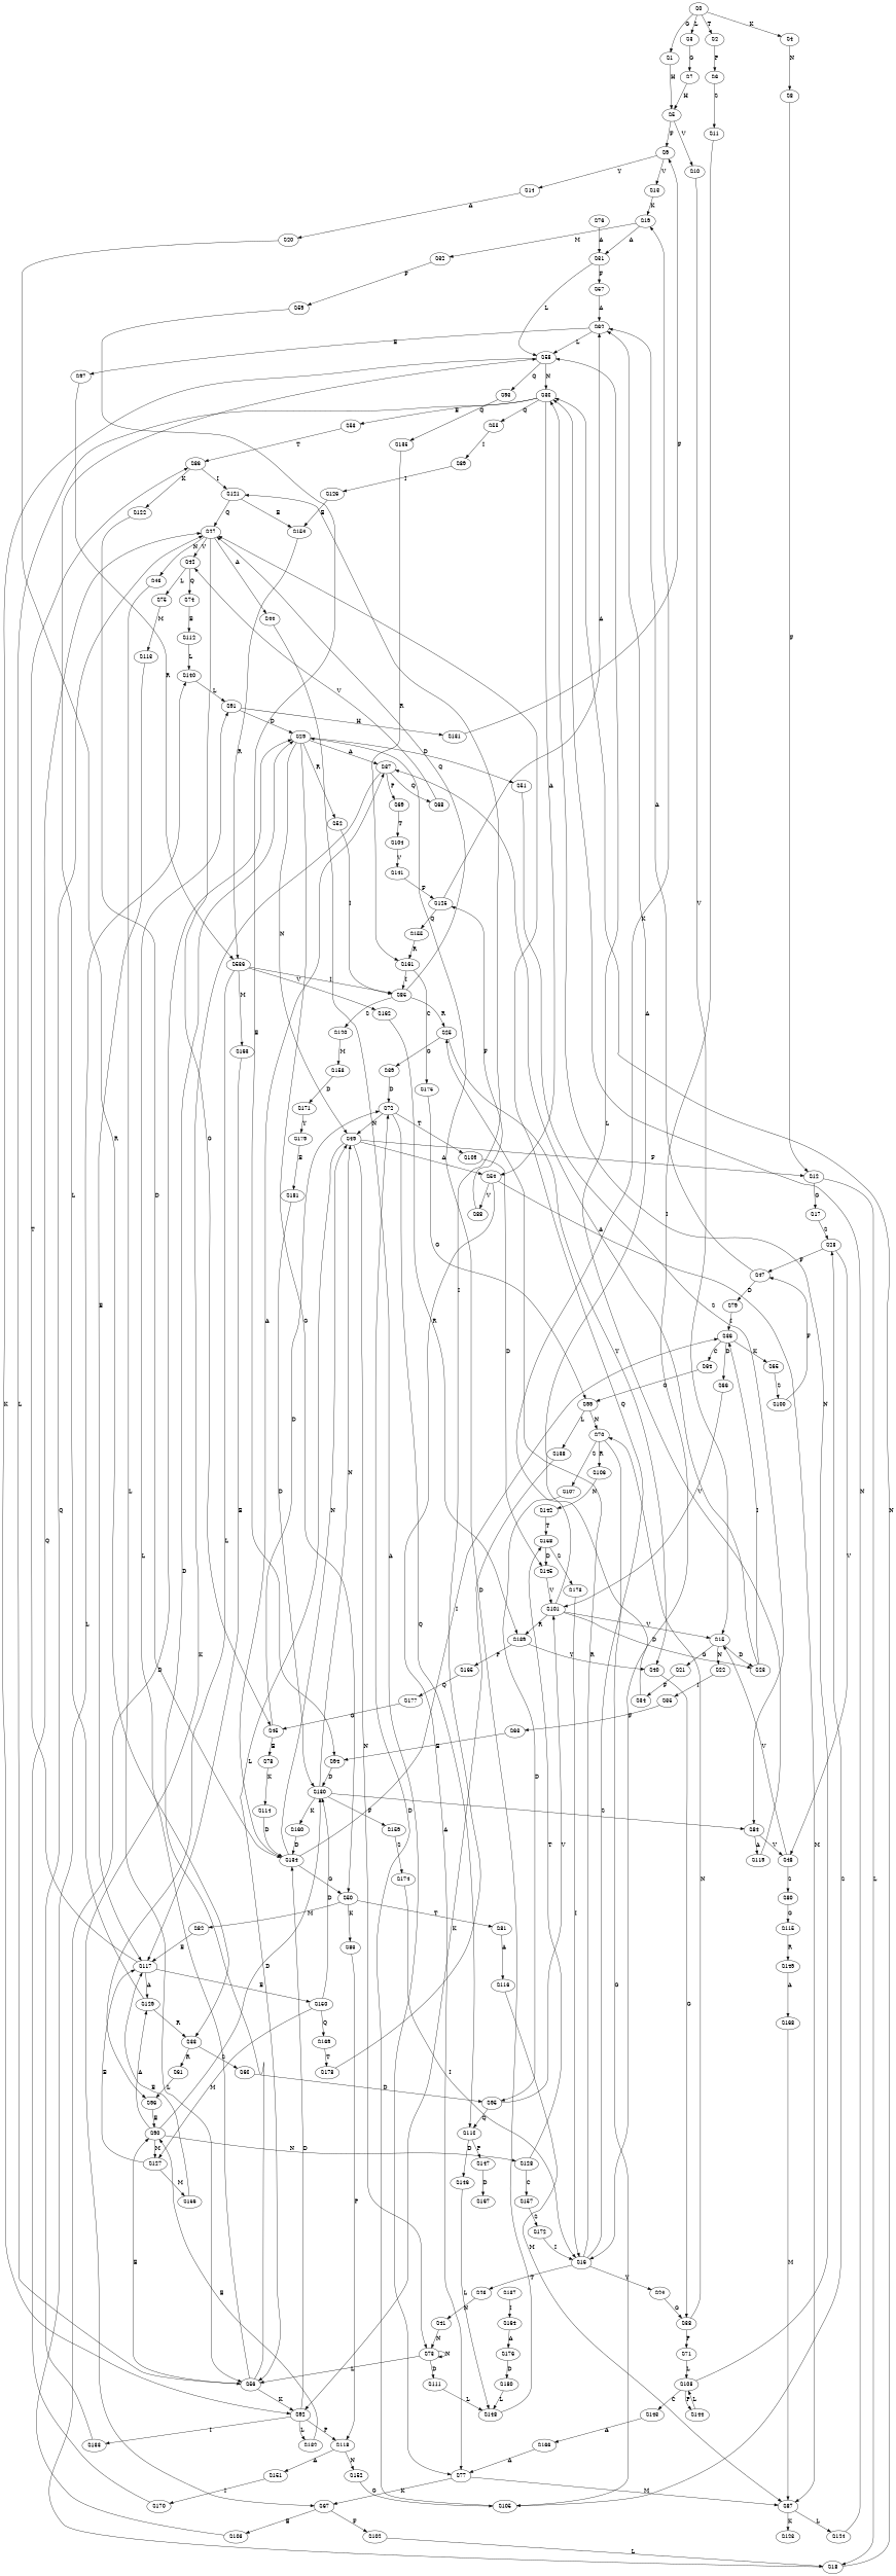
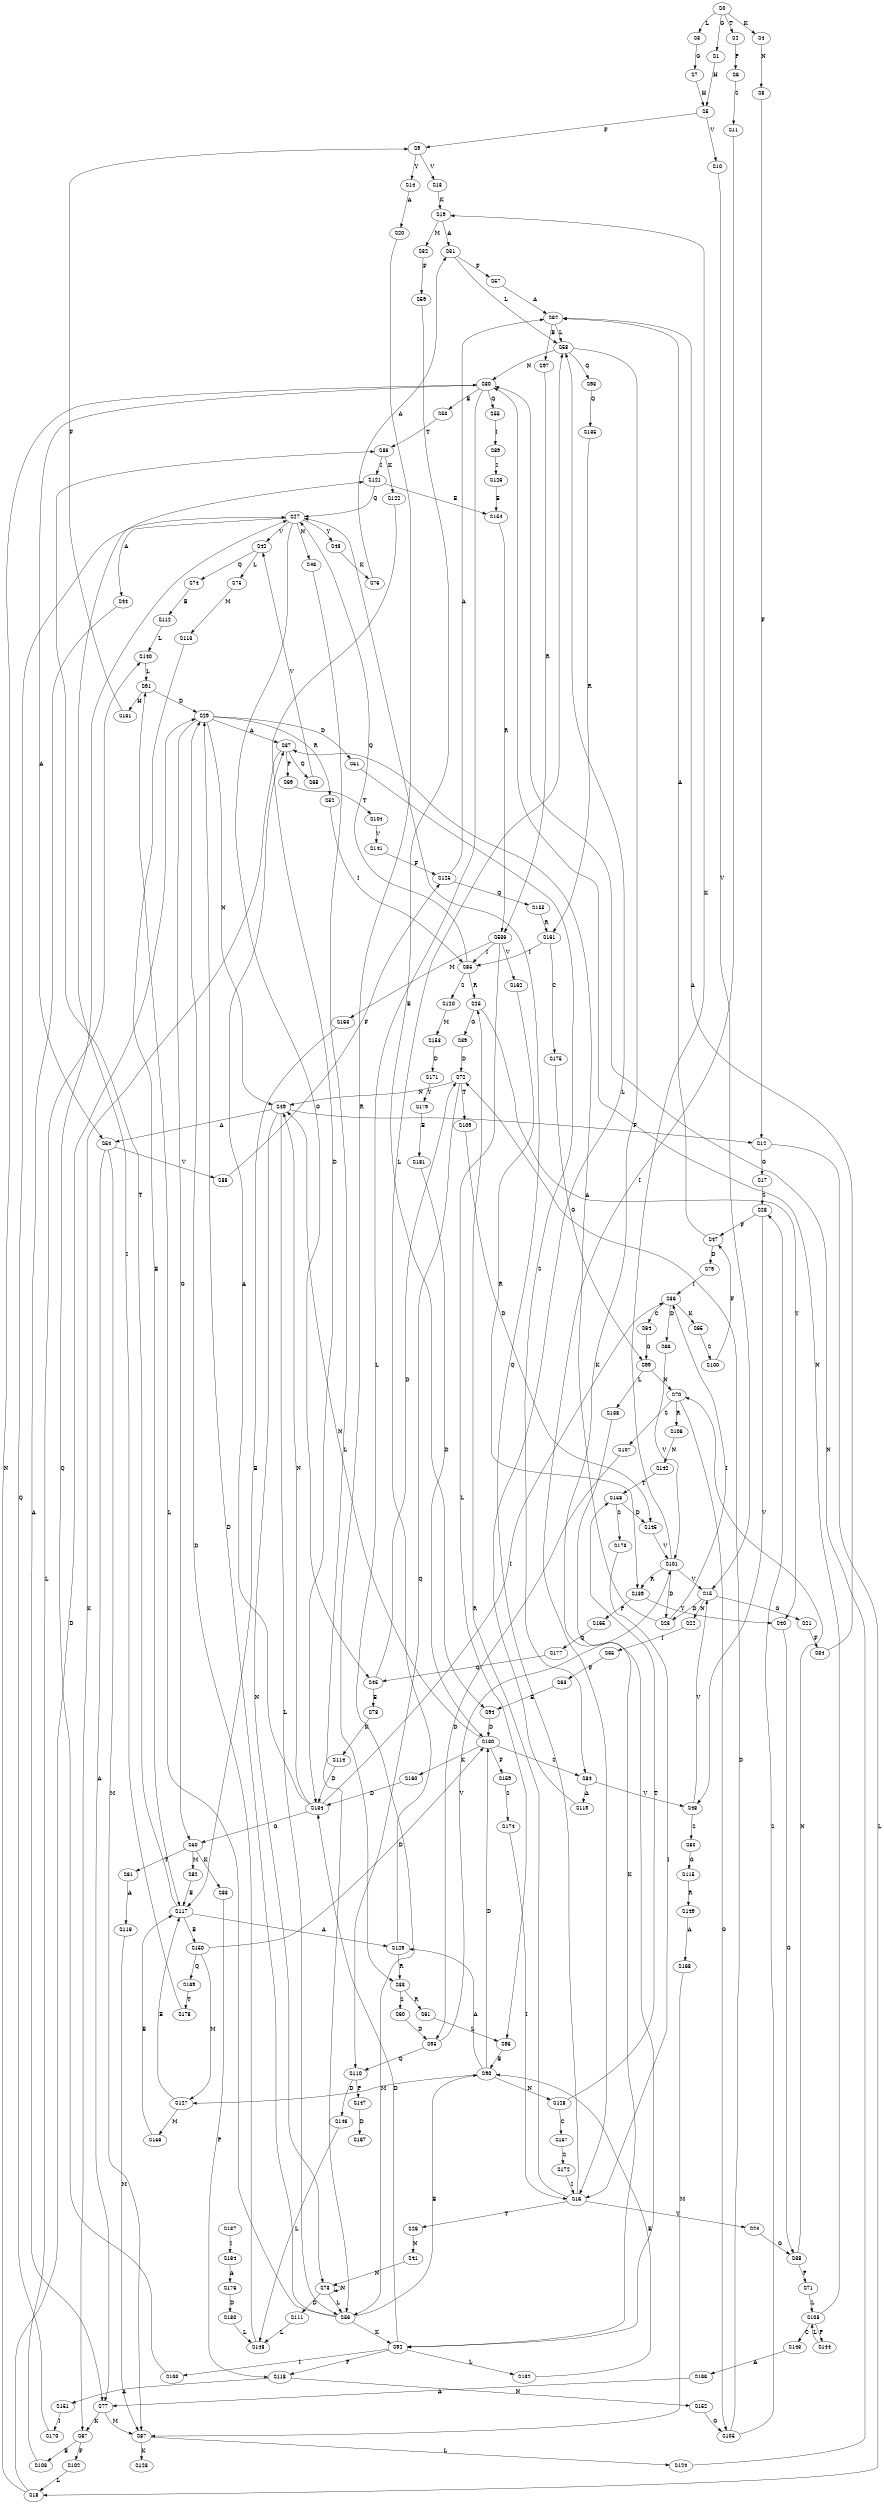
  strict digraph {
    S0
    S1
    S2
    S3
    S4
    S5
    S6
    S7
    S8
    S9
    S10
    S11
    S12
    S13
    S14
    S15
    S16
    S17
    S18
    S19
    S20
    S21
    S22
    S23
    S24
    S25
    S26
    S27
    S28
    S29
    S30
    S31
    S32
    S33
    S34
    S35
    S36
    S37
    S38
    S39
    S40
    S41
    S42
+   S43
    S44
    S45
    S46
    S47
    S48
    S49
    S50
    S51
    S52
    S53
    S54
    S55
    S56
    S57
    S58
    S59
    S60
    S61
    S62
    S63
    S64
    S65
    S66
    S67
    S68
    S69
    S70
    S71
    S72
    S73
    S74
    S75
    S76
    S77
    S78
    S79
    S80
    S81
    S82
    S83
    S84
    S85
    S86
    S87
    S88
    S89
    S90
    S91
    S92
    S93
    S94
    S95
    S96
    S97
    S99
    S100
    S101
    S102
    S103
    S104
    S105
    S106
    S107
    S108
    S109
    S110
    S111
    S112
    S113
    S114
    S115
    S116
    S117
    S118
    S119
    S120
    S121
    S122
    S123
    S124
    S125
    S126
    S127
    S128
    S129
    S130
    S131
    S132
    S133
    S134
    S135
    n136 [label=S536]
    S138
    S139
    S140
    S141
    S142
    S143
    S144
    S145
    S146
    S147
    S148
    S149
    S150
    S151
    S152
    S153
    S154
    S155
    S156
    S157
    S158
    S159
    S160
    S161
    S162
    S163
    S137
    S164
    S165
    S166
    S167
    S168
    S169
    S170
    S171
    S172
    S173
    S174
    S175
    S176
    S177
    S178
    S179
    S180
    S181
    S0 -> S1 [label=G]
    S0 -> S2 [label=T]
    S0 -> S3 [label=L]
    S0 -> S4 [label=K]
    S1 -> S5 [label=H]
    S2 -> S6 [label=P]
    S3 -> S7 [label=G]
    S4 -> S8 [label=N]
    S5 -> S9 [label=F]
    S5 -> S10 [label=V]
    S6 -> S11 [label=S]
    S7 -> S5 [label=H]
    S8 -> S12 [label=F]
    S9 -> S13 [label=V]
    S9 -> S14 [label=Y]
    S10 -> S15 [label=V]
    S11 -> S16 [label=I]
    S12 -> S17 [label=G]
    S12 -> S18 [label=L]
    S13 -> S19 [label=K]
    S14 -> S20 [label=A]
    S15 -> S21 [label=G]
    S15 -> S22 [label=N]
    S15 -> S23 [label=D]
    S16 -> S24 [label=Y]
    S16 -> S25 [label=R]
    S16 -> S26 [label=T]
    S16 -> S27 [label=Q]
    S17 -> S28 [label=S]
    S18 -> S29 [label=D]
    S18 -> S30 [label=N]
    S19 -> S31 [label=A]
    S19 -> S32 [label=M]
    S20 -> S33 [label=R]
    S21 -> S34 [label=F]
    S22 -> S35 [label=I]
    S23 -> S36 [label=I]
    S23 -> S37 [label=A]
    S24 -> S38 [label=G]
    S25 -> S39 [label=G]
    S25 -> S40 [label=Y]
    S26 -> S41 [label=N]
    S27 -> S42 [label=V]
+   S27 -> S43 [label=Y]
    S27 -> S44 [label=A]
    S27 -> S45 [label=G]
    S27 -> S46 [label=N]
    S28 -> S47 [label=F]
    S28 -> S48 [label=V]
    S29 -> S37 [label=A]
    S29 -> S49 [label=N]
    S29 -> S50 [label=G]
    S29 -> S51 [label=D]
    S29 -> S52 [label=R]
    S30 -> S53 [label=E]
    S30 -> S54 [label=A]
    S30 -> S55 [label=Q]
    S30 -> S56 [label=L]
    S31 -> S57 [label=F]
    S31 -> S58 [label=L]
    S32 -> S59 [label=F]
    S33 -> S60 [label=S]
    S33 -> S61 [label=R]
    S34 -> S62 [label=A]
    S35 -> S63 [label=F]
    S36 -> S64 [label=C]
    S36 -> S65 [label=K]
    S36 -> S66 [label=D]
    S37 -> S67 [label=K]
    S37 -> S68 [label=Q]
    S37 -> S69 [label=P]
    S38 -> S70 [label=N]
    S38 -> S71 [label=P]
    S39 -> S72 [label=D]
    S40 -> S38 [label=G]
    S41 -> S73 [label=N]
    S42 -> S74 [label=Q]
    S42 -> S75 [label=L]
+   S43 -> S76 [label=K]
    S44 -> S77 [label=A]
    S45 -> S72 [label=D]
    S45 -> S78 [label=E]
    S46 -> S56 [label=L]
    S47 -> S62 [label=A]
    S47 -> S79 [label=D]
    S48 -> S15 [label=V]
    S48 -> S80 [label=S]
    S49 -> S12 [label=F]
    S49 -> S54 [label=A]
    S49 -> S56 [label=L]
    S49 -> S73 [label=N]
    S50 -> S81 [label=T]
    S50 -> S82 [label=M]
    S50 -> S83 [label=K]
    S51 -> S84 [label=S]
    S52 -> S85 [label=I]
    S53 -> S86 [label=T]
    S54 -> S77 [label=A]
    S54 -> S87 [label=M]
    S54 -> S88 [label=V]
    S55 -> S89 [label=I]
    S56 -> S29 [label=D]
    S56 -> S90 [label=E]
    S56 -> S91 [label=L]
    S56 -> S92 [label=K]
    S57 -> S62 [label=A]
    S58 -> S30 [label=N]
    S58 -> S92 [label=K]
    S58 -> S93 [label=Q]
    S59 -> S94 [label=E]
    S60 -> S95 [label=D]
    S61 -> S96 [label=L]
    S62 -> S58 [label=L]
    S62 -> S97 [label=E]
    S63 -> S94 [label=E]
    S64 -> S99 [label=G]
    S65 -> S100 [label=S]
    S66 -> S101 [label=V]
    S67 -> S102 [label=F]
    S67 -> S103 [label=E]
    S68 -> S42 [label=V]
    S69 -> S104 [label=T]
    S70 -> S105 [label=G]
    S70 -> S106 [label=R]
    S70 -> S107 [label=S]
    S71 -> S108 [label=L]
    S72 -> S49 [label=N]
    S72 -> S109 [label=T]
    S72 -> S110 [label=Q]
    S73 -> S56 [label=L]
    S73 -> S73 [label=N]
    S73 -> S111 [label=D]
    S74 -> S112 [label=E]
    S75 -> S113 [label=M]
    S76 -> S31 [label=A]
    S77 -> S67 [label=K]
    S77 -> S87 [label=M]
    S78 -> S114 [label=K]
    S79 -> S36 [label=I]
    S80 -> S115 [label=G]
    S81 -> S116 [label=A]
    S82 -> S117 [label=E]
    S83 -> S118 [label=P]
    S84 -> S48 [label=V]
    S84 -> S119 [label=A]
    S85 -> S25 [label=R]
    S85 -> S27 [label=Q]
    S85 -> S120 [label=S]
    S86 -> S121 [label=I]
    S86 -> S122 [label=K]
    S87 -> S123 [label=K]
    S87 -> S124 [label=L]
    S88 -> S125 [label=F]
    S89 -> S126 [label=I]
    S90 -> S127 [label=M]
    S90 -> S128 [label=N]
    S90 -> S129 [label=A]
    S90 -> S130 [label=D]
    S91 -> S29 [label=D]
    S91 -> S131 [label=H]
    S92 -> S118 [label=P]
    S92 -> S132 [label=L]
    S92 -> S133 [label=I]
    S92 -> S134 [label=D]
    S93 -> S135 [label=Q]
    S94 -> S130 [label=D]
    S95 -> S101 [label=V]
    S95 -> S110 [label=Q]
    S96 -> S90 [label=E]
    S97 -> n136 [label=R]
    S99 -> S70 [label=N]
    S99 -> S138 [label=L]
    S100 -> S47 [label=F]
    S101 -> S15 [label=V]
    S101 -> S19 [label=K]
    S101 -> S23 [label=D]
    S101 -> S139 [label=R]
    S102 -> S18 [label=L]
    S103 -> S140 [label=L]
    S104 -> S141 [label=V]
    S105 -> S28 [label=S]
    S105 -> S72 [label=D]
    S106 -> S142 [label=N]
    S107 -> S95 [label=D]
    S108 -> S30 [label=N]
    S108 -> S143 [label=C]
    S108 -> S144 [label=P]
    S109 -> S145 [label=D]
    S110 -> S146 [label=D]
    S110 -> S147 [label=P]
    S111 -> S148 [label=L]
    S112 -> S140 [label=L]
    S113 -> S117 [label=E]
    S114 -> S134 [label=D]
    S115 -> S149 [label=R]
    S116 -> S87 [label=M]
    S117 -> S86 [label=T]
    S117 -> S129 [label=A]
    S117 -> S150 [label=E]
    S118 -> S151 [label=A]
    S118 -> S152 [label=N]
    S119 -> S58 [label=L]
    S120 -> S153 [label=M]
    S121 -> S27 [label=Q]
    S121 -> S154 [label=E]
    S122 -> S134 [label=D]
    S124 -> S30 [label=N]
    S125 -> S62 [label=A]
    S125 -> S155 [label=Q]
    S126 -> S154 [label=E]
    S127 -> S117 [label=E]
    S127 -> S156 [label=M]
    S128 -> S157 [label=C]
    S128 -> S158 [label=T]
    S129 -> S33 [label=R]
    S129 -> S58 [label=L]
    S130 -> S49 [label=N]
    S130 -> S84 [label=S]
    S130 -> S159 [label=F]
    S130 -> S160 [label=K]
    S131 -> S9 [label=F]
    S132 -> S90 [label=E]
    S133 -> S27 [label=Q]
    S134 -> S36 [label=I]
    S134 -> S37 [label=A]
    S134 -> S49 [label=N]
    S134 -> S50 [label=G]
    S135 -> S161 [label=R]
    n136 -> S85 [label=I]
    n136 -> S96 [label=L]
    n136 -> S162 [label=V]
    n136 -> S163 [label=M]
    S138 -> S92 [label=K]
    S139 -> S40 [label=Y]
    S139 -> S165 [label=P]
    S140 -> S91 [label=L]
    S141 -> S125 [label=F]
    S142 -> S158 [label=T]
    S143 -> S166 [label=A]
    S144 -> S108 [label=L]
    S145 -> S101 [label=V]
    S146 -> S148 [label=L]
    S147 -> S167 [label=D]
    S148 -> S29 [label=D]
    S149 -> S168 [label=A]
    S150 -> S127 [label=M]
    S150 -> S130 [label=D]
    S150 -> S169 [label=Q]
    S151 -> S170 [label=I]
    S152 -> S105 [label=G]
    S153 -> S171 [label=D]
    S154 -> n136 [label=R]
    S155 -> S161 [label=R]
    S156 -> S117 [label=E]
    S157 -> S172 [label=S]
    S158 -> S145 [label=D]
    S158 -> S173 [label=S]
    S159 -> S174 [label=S]
    S160 -> S134 [label=D]
    S161 -> S85 [label=I]
    S161 -> S175 [label=C]
    S162 -> S139 [label=R]
    S163 -> S117 [label=E]
    S137 -> S164 [label=I]
    S164 -> S176 [label=A]
    S165 -> S177 [label=Q]
    S166 -> S77 [label=A]
    S168 -> S87 [label=M]
    S169 -> S178 [label=T]
    S170 -> S27 [label=Q]
    S171 -> S179 [label=Y]
    S172 -> S16 [label=I]
    S173 -> S16 [label=I]
    S174 -> S16 [label=I]
    S175 -> S99 [label=G]
    S176 -> S180 [label=D]
    S177 -> S45 [label=G]
    S178 -> S121 [label=I]
    S179 -> S181 [label=E]
    S180 -> S148 [label=L]
    S181 -> S130 [label=D]
  }
